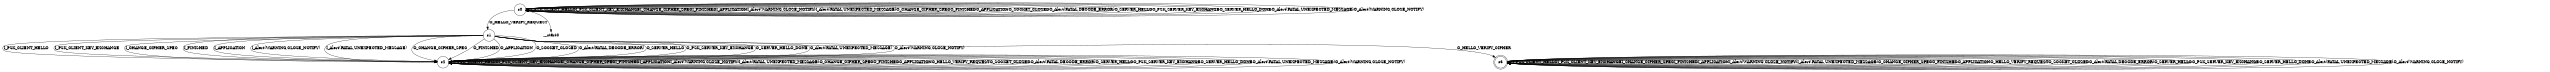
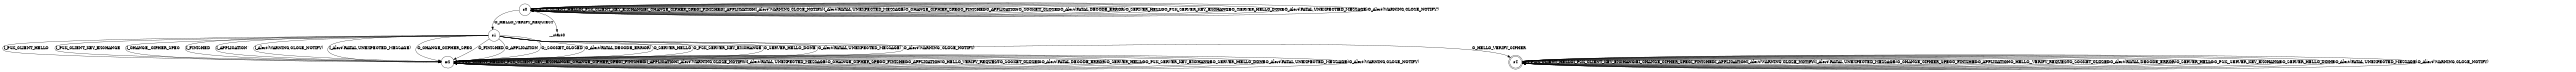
  digraph {
    node [shape=circle]
    n1 [label=s0]
    n2 [label=s1]
    __start0 [height=0 shape=none width=0]
    n4 [label=s2]
-   n5 [label=s3 shape=doublecircle]
+   n5 [label=s4 shape=doublecircle]
    n1 -> n1 [label=I_PSK_CLIENT_HELLO]
    n1 -> n1 [label=I_PSK_CLIENT_KEY_EXCHANGE]
    n1 -> n1 [label=I_CHANGE_CIPHER_SPEC]
    n1 -> n1 [label=I_FINISHED]
    n1 -> n1 [label=I_APPLICATION]
    n1 -> n1 [label="I_Alert(WARNING,CLOSE_NOTIFY)"]
    n1 -> n1 [label="I_Alert(FATAL,UNEXPECTED_MESSAGE)"]
    n1 -> n1 [label=O_CHANGE_CIPHER_SPEC]
    n1 -> n1 [label=O_FINISHED]
    n1 -> n1 [label=O_APPLICATION]
    n1 -> n1 [label=O_SOCKET_CLOSED]
    n1 -> n1 [label="O_Alert(FATAL,DECODE_ERROR)"]
    n1 -> n1 [label=O_SERVER_HELLO]
    n1 -> n1 [label=O_PSK_SERVER_KEY_EXCHANGE]
    n1 -> n1 [label=O_SERVER_HELLO_DONE]
    n1 -> n1 [label="O_Alert(FATAL,UNEXPECTED_MESSAGE)"]
    n1 -> n1 [label="O_Alert(WARNING,CLOSE_NOTIFY)"]
    n1 -> n2 [label=O_HELLO_VERIFY_REQUEST]
    n1 -> __start0
    n2 -> n4 [label=I_PSK_CLIENT_HELLO]
    n2 -> n4 [label=I_PSK_CLIENT_KEY_EXCHANGE]
    n2 -> n4 [label=I_CHANGE_CIPHER_SPEC]
    n2 -> n4 [label=I_FINISHED]
    n2 -> n4 [label=I_APPLICATION]
    n2 -> n4 [label="I_Alert(WARNING,CLOSE_NOTIFY)"]
    n2 -> n4 [label="I_Alert(FATAL,UNEXPECTED_MESSAGE)"]
    n2 -> n4 [label=O_CHANGE_CIPHER_SPEC]
    n2 -> n4 [label=O_FINISHED]
    n2 -> n4 [label=O_APPLICATION]
    n2 -> n4 [label=O_SOCKET_CLOSED]
    n2 -> n4 [label="O_Alert(FATAL,DECODE_ERROR)"]
    n2 -> n4 [label=O_SERVER_HELLO]
    n2 -> n4 [label=O_PSK_SERVER_KEY_EXCHANGE]
    n2 -> n4 [label=O_SERVER_HELLO_DONE]
    n2 -> n4 [label="O_Alert(FATAL,UNEXPECTED_MESSAGE)"]
    n2 -> n4 [label="O_Alert(WARNING,CLOSE_NOTIFY)"]
    n2 -> n5 [label=O_HELLO_VERIFY_CIPHER]
    n4 -> n4 [label=I_PSK_CLIENT_HELLO]
    n4 -> n4 [label=I_PSK_CLIENT_KEY_EXCHANGE]
    n4 -> n4 [label=I_CHANGE_CIPHER_SPEC]
    n4 -> n4 [label=I_FINISHED]
    n4 -> n4 [label=I_APPLICATION]
    n4 -> n4 [label="I_Alert(WARNING,CLOSE_NOTIFY)"]
    n4 -> n4 [label="I_Alert(FATAL,UNEXPECTED_MESSAGE)"]
    n4 -> n4 [label=O_CHANGE_CIPHER_SPEC]
    n4 -> n4 [label=O_FINISHED]
    n4 -> n4 [label=O_APPLICATION]
    n4 -> n4 [label=O_HELLO_VERIFY_REQUEST]
    n4 -> n4 [label=O_SOCKET_CLOSED]
    n4 -> n4 [label="O_Alert(FATAL,DECODE_ERROR)"]
    n4 -> n4 [label=O_SERVER_HELLO]
    n4 -> n4 [label=O_PSK_SERVER_KEY_EXCHANGE]
    n4 -> n4 [label=O_SERVER_HELLO_DONE]
    n4 -> n4 [label="O_Alert(FATAL,UNEXPECTED_MESSAGE)"]
    n4 -> n4 [label="O_Alert(WARNING,CLOSE_NOTIFY)"]
    n5 -> n5 [label=I_PSK_CLIENT_HELLO]
    n5 -> n5 [label=I_PSK_CLIENT_KEY_EXCHANGE]
    n5 -> n5 [label=I_CHANGE_CIPHER_SPEC]
    n5 -> n5 [label=I_FINISHED]
    n5 -> n5 [label=I_APPLICATION]
    n5 -> n5 [label="I_Alert(WARNING,CLOSE_NOTIFY)"]
    n5 -> n5 [label="I_Alert(FATAL,UNEXPECTED_MESSAGE)"]
    n5 -> n5 [label=O_CHANGE_CIPHER_SPEC]
    n5 -> n5 [label=O_FINISHED]
    n5 -> n5 [label=O_APPLICATION]
    n5 -> n5 [label=O_HELLO_VERIFY_REQUEST]
    n5 -> n5 [label=O_SOCKET_CLOSED]
    n5 -> n5 [label="O_Alert(FATAL,DECODE_ERROR)"]
    n5 -> n5 [label=O_SERVER_HELLO]
    n5 -> n5 [label=O_PSK_SERVER_KEY_EXCHANGE]
    n5 -> n5 [label=O_SERVER_HELLO_DONE]
    n5 -> n5 [label="O_Alert(FATAL,UNEXPECTED_MESSAGE)"]
    n5 -> n5 [label="O_Alert(WARNING,CLOSE_NOTIFY)"]
  }
